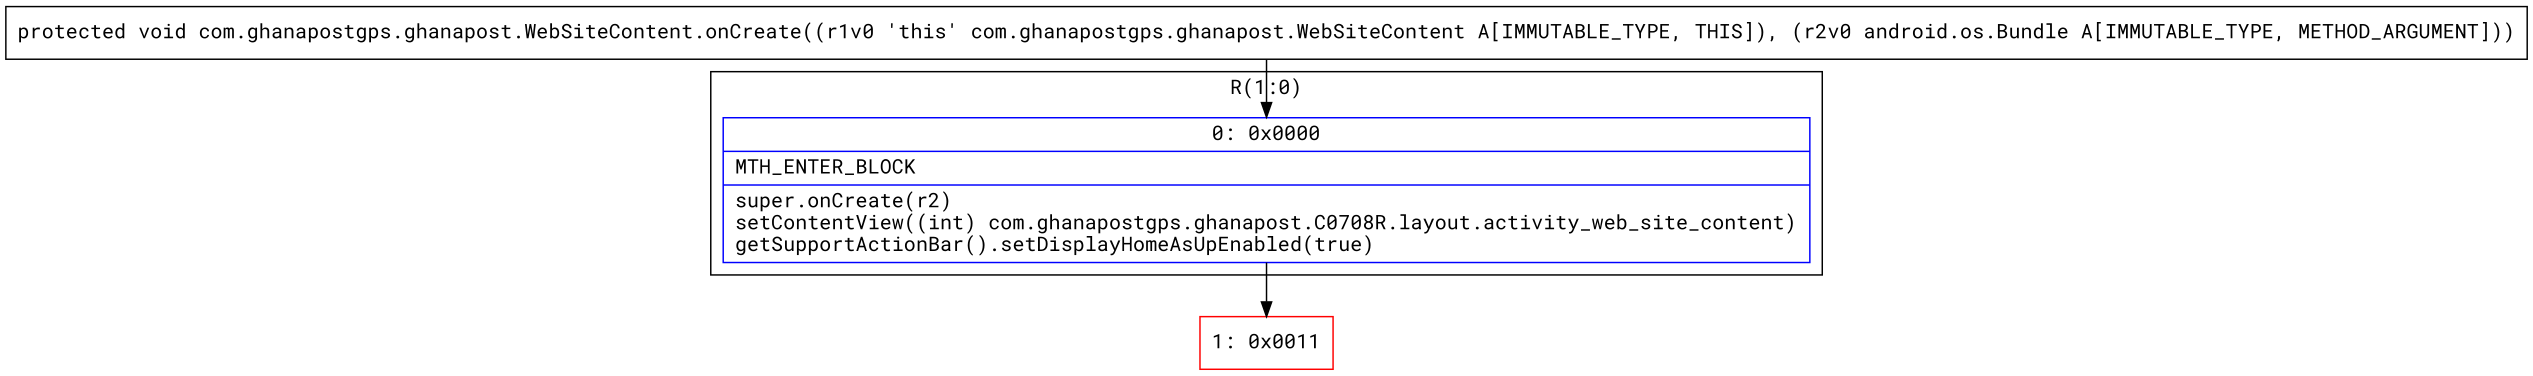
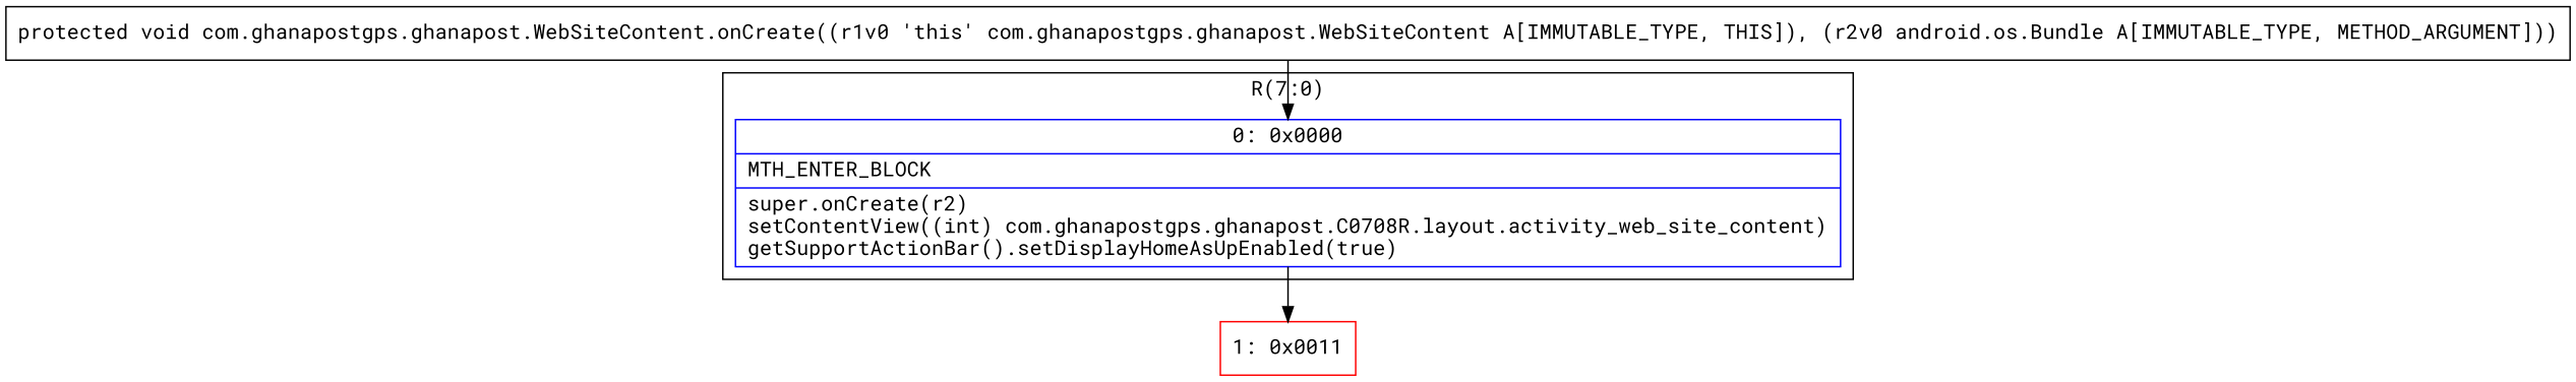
  digraph {
    fontname="Roboto Mono"
    node [shape=record fontname="Roboto Mono"]
    edge [fontname="Roboto Mono"]
    n1 [color=blue label="{0\:\ 0x0000|MTH_ENTER_BLOCK\l|super.onCreate(r2)\lsetContentView((int) com.ghanapostgps.ghanapost.C0708R.layout.activity_web_site_content)\lgetSupportActionBar().setDisplayHomeAsUpEnabled(true)\l}"]
    n2 [color=red label="{1\:\ 0x0011}"]
    n3 [label="{protected void com.ghanapostgps.ghanapost.WebSiteContent.onCreate((r1v0 'this' com.ghanapostgps.ghanapost.WebSiteContent A[IMMUTABLE_TYPE, THIS]), (r2v0 android.os.Bundle A[IMMUTABLE_TYPE, METHOD_ARGUMENT])) }"]
    subgraph cluster_1 {
-     label="R(1:0)"
+     label="R(7:0)"
      n1
    }
    n1 -> n2
    n3 -> n1
  }
